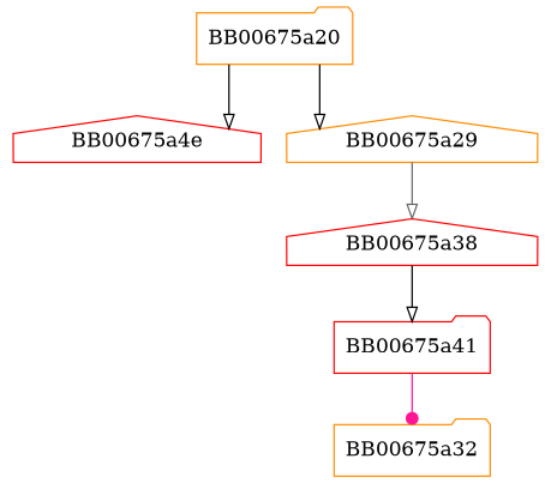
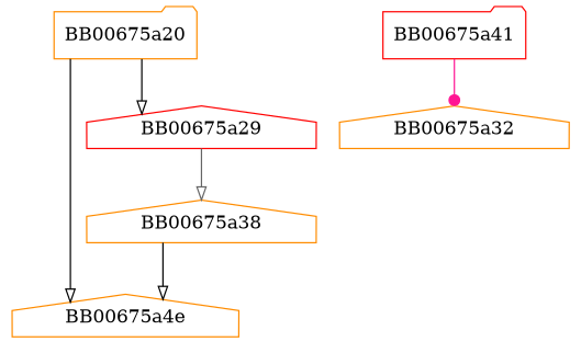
  digraph {
    splines=ortho
    node [color=darkorange shape=house]
    edge [arrowhead=onormal color=black]
    BB00675a20 [shape=folder]
-   BB00675a4e [color=red]
-   BB00675a29
-   BB00675a38 [color=red]
+   BB00675a4e
+   BB00675a29 [color=red]
+   BB00675a38
    BB00675a41 [color=red shape=folder]
-   BB00675a32 [shape=folder]
+   BB00675a32
    BB00675a20 -> BB00675a4e
    BB00675a20 -> BB00675a29
    BB00675a29 -> BB00675a38 [color=gray40]
-   BB00675a38 -> BB00675a41
+   BB00675a38 -> BB00675a4e
    BB00675a41 -> BB00675a32 [arrowhead=dot color=deeppink]
  }
